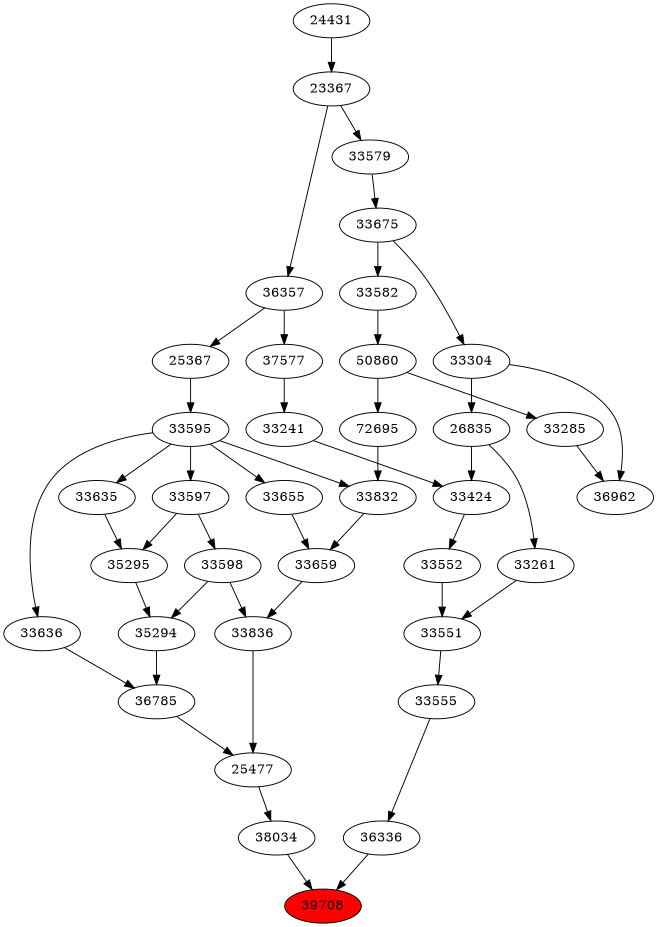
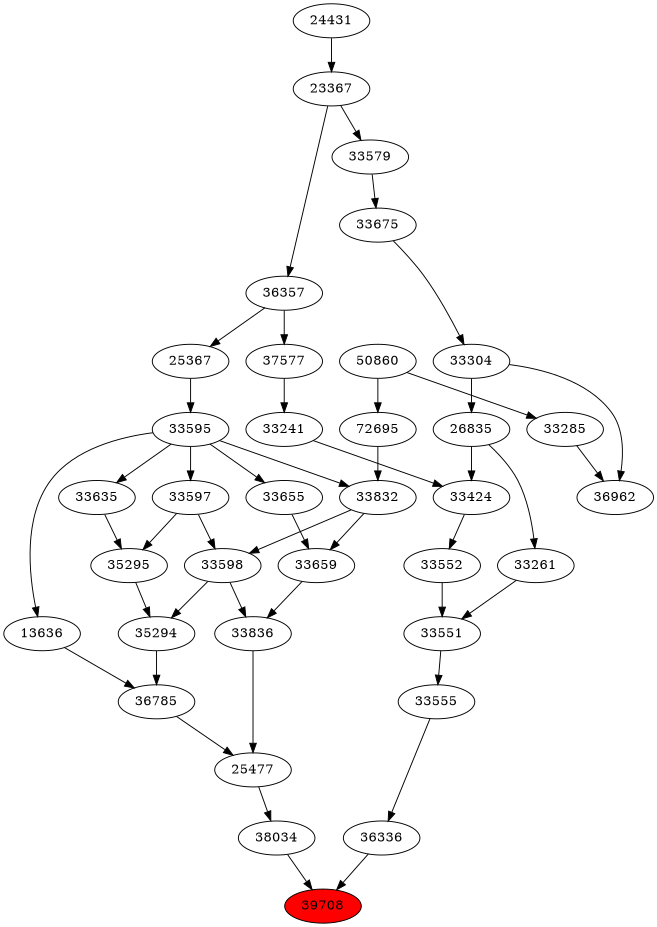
  strict digraph {
    n1 [fillcolor=red label=39708 style=filled]
    n2 [label=38034]
    n3 [label=36336]
    n4 [label=25477]
    n5 [label=33555]
    n6 [label=36785]
    n7 [label=33836]
    n8 [label=33551]
    n9 [label=35294]
-   n10 [label=33636]
+   n10 [label=13636]
    n11 [label=33659]
    n12 [label=33598]
    n13 [label=33552]
    n14 [label=33261]
    n15 [label=35295]
    n16 [label=33595]
    n17 [label=33655]
    n18 [label=33832]
    n19 [label=33597]
    n20 [label=33635]
    n21 [label=33424]
    n22 [label=36962]
    n23 [label=26835]
    n24 [label=25367]
    n25 [label=72695]
    n26 [label=33241]
    n27 [label=33285]
    n28 [label=33304]
    n29 [label=36357]
    n30 [label=37577]
    n31 [label=50860]
    n32 [label=33675]
-   n33 [label=33582]
    n34 [label=23367]
    n35 [label=33579]
    n36 [label=24431]
    n2 -> n1
    n3 -> n1
    n4 -> n2
    n5 -> n3
    n6 -> n4
    n7 -> n4
    n8 -> n5
    n9 -> n6
    n10 -> n6
    n11 -> n7
    n12 -> n7
    n12 -> n9
    n13 -> n8
    n14 -> n8
    n15 -> n9
    n16 -> n10
    n16 -> n17
    n16 -> n18
    n16 -> n19
    n16 -> n20
    n17 -> n11
    n18 -> n11
+   n18 -> n12
    n19 -> n12
    n19 -> n15
    n20 -> n15
    n21 -> n13
    n23 -> n14
    n23 -> n21
    n24 -> n16
    n25 -> n18
    n26 -> n21
    n27 -> n22
    n28 -> n22
    n28 -> n23
    n29 -> n24
    n29 -> n30
    n30 -> n26
    n31 -> n25
    n31 -> n27
    n32 -> n28
-   n32 -> n33
-   n33 -> n31
    n34 -> n29
    n34 -> n35
    n35 -> n32
    n36 -> n34
  }
